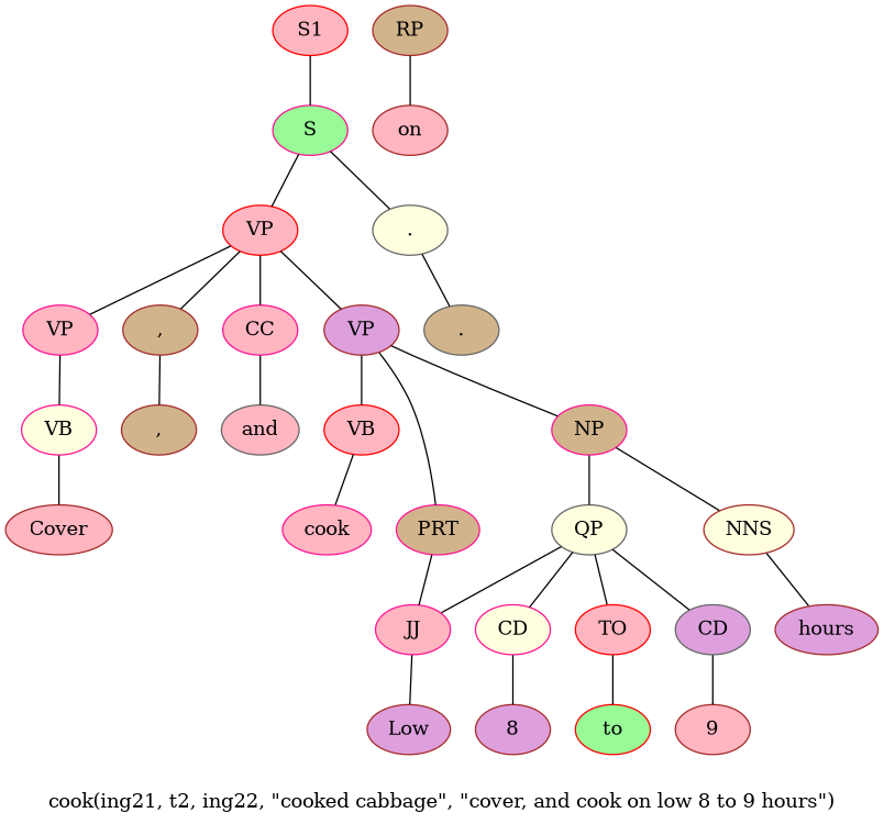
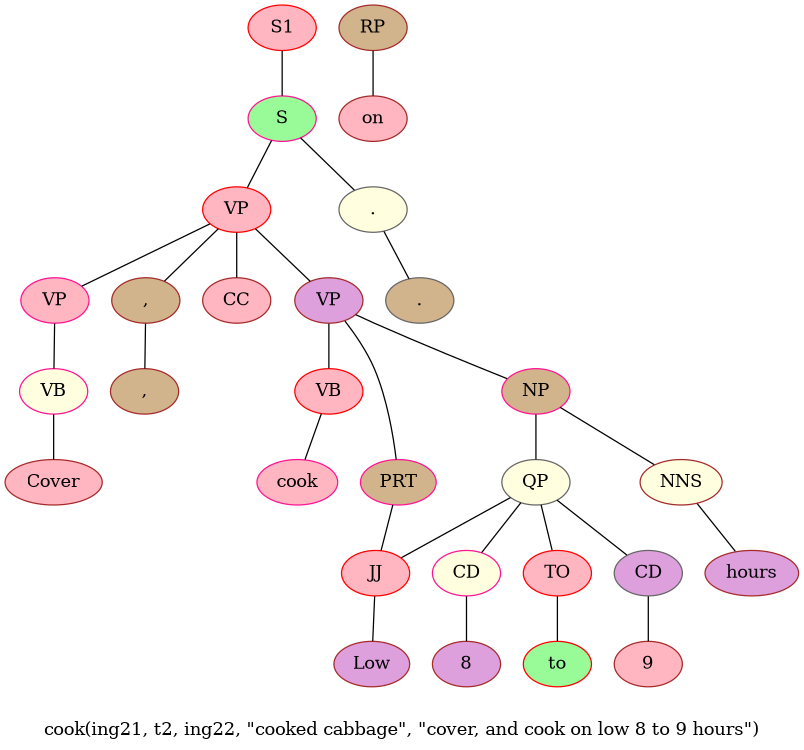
  graph {
    label="cook(ing21, t2, ing22, \"cooked cabbage\", \"cover, and cook on low 8 to 9 hours\")"
    node [color=brown fillcolor=lightpink style=filled]
    n1 [color=red label=S1]
    n2 [color=deeppink fillcolor=palegreen label=S]
    n3 [color=red label=VP]
    n4 [color=gray40 fillcolor=lightyellow label="."]
    n5 [color=deeppink label=VP]
    n6 [fillcolor=tan label=","]
-   n7 [color=deeppink label=CC]
+   n7 [label=CC]
    n8 [fillcolor=plum label=VP]
    n9 [color=gray40 fillcolor=tan label="."]
    n10 [color=deeppink fillcolor=lightyellow label=VB]
    n11 [fillcolor=tan label=","]
-   n12 [color=gray40 label=and]
    n13 [color=red label=VB]
    n14 [color=deeppink fillcolor=tan label=PRT]
    n15 [color=deeppink fillcolor=tan label=NP]
    n16 [label=Cover]
    n17 [color=deeppink label=cook]
-   n18 [color=deeppink label=JJ]
+   n18 [color=red label=JJ]
    n19 [color=gray40 fillcolor=lightyellow label=QP]
    n20 [fillcolor=lightyellow label=NNS]
    n21 [fillcolor=tan label=RP]
    n22 [label=on]
    n23 [color=deeppink fillcolor=lightyellow label=CD]
    n24 [color=red label=TO]
    n25 [color=gray40 fillcolor=plum label=CD]
    n26 [fillcolor=plum label=hours]
    n27 [fillcolor=plum label=Low]
    n28 [fillcolor=plum label=8]
    n29 [color=red fillcolor=palegreen label=to]
    n30 [label=9]
    n1 -- n2
    n2 -- n3
    n2 -- n4
    n3 -- n5
    n3 -- n6
    n3 -- n7
    n3 -- n8
    n4 -- n9
    n5 -- n10
    n6 -- n11
-   n7 -- n12
    n8 -- n13
    n8 -- n14
    n8 -- n15
    n10 -- n16
    n13 -- n17
    n14 -- n18
    n15 -- n19
    n15 -- n20
    n18 -- n27
    n19 -- n18
    n19 -- n23
    n19 -- n24
    n19 -- n25
    n20 -- n26
    n21 -- n22
    n23 -- n28
    n24 -- n29
    n25 -- n30
  }
